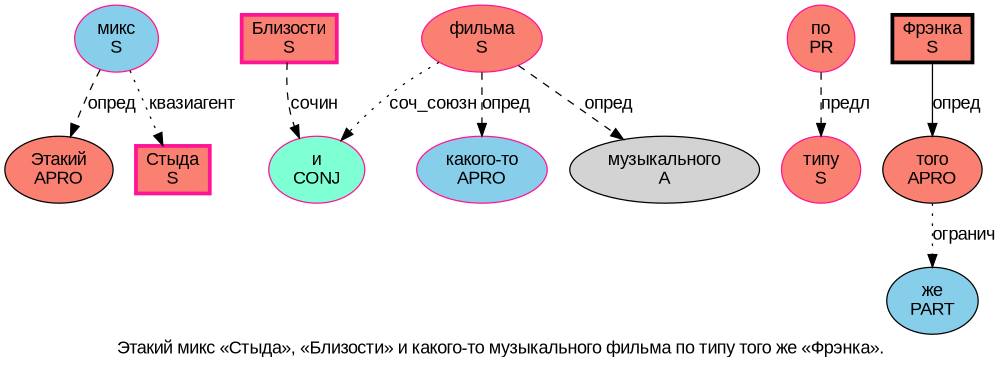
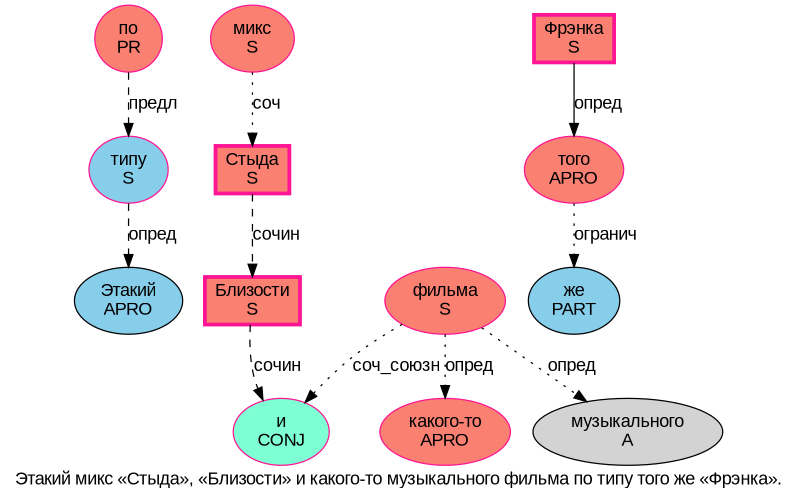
  digraph {
    fontname="Liberation Sans"
    label="Этакий микс «Стыда», «Близости» и какого-то музыкального фильма по типу того же «Фрэнка»."
    node [color=deeppink fillcolor=salmon fontname="Liberation Sans" penwidth=1 shape=ellipse style=filled]
    edge [fontname="Liberation Sans" style=dashed]
-   n1 [color=black label="Этакий\nAPRO"]
-   n2 [fillcolor=skyblue label="микс\nS"]
+   n1 [color=black fillcolor=skyblue label="Этакий\nAPRO"]
+   n2 [label="микс\nS"]
    n3 [label="Стыда\nS" penwidth=3 shape=box]
    n4 [label="Близости\nS" penwidth=3 shape=box]
    n5 [fillcolor=aquamarine label="и\nCONJ"]
    n6 [label="фильма\nS"]
-   n7 [fillcolor=skyblue label="какого-то\nAPRO"]
+   n7 [label="какого-то\nAPRO"]
    n8 [color=black fillcolor=lightgrey label="музыкального\nA"]
    n9 [label="по\nPR"]
-   n10 [label="типу\nS"]
-   n11 [color=black label="Фрэнка\nS" penwidth=3 shape=box]
-   n12 [color=black label="того\nAPRO"]
+   n10 [fillcolor=skyblue label="типу\nS"]
+   n11 [label="Фрэнка\nS" penwidth=3 shape=box]
+   n12 [label="того\nAPRO"]
    n13 [color=black fillcolor=skyblue label="же\nPART"]
-   n2 -> n1 [label="опред"]
-   n2 -> n3 [label="квазиагент" style=dotted]
+   n10 -> n1 [label="опред"]
+   n2 -> n3 [label="соч" style=dotted]
+   n3 -> n4 [label="сочин"]
    n4 -> n5 [label="сочин"]
    n6 -> n5 [label="соч_союзн" style=dotted]
-   n6 -> n7 [label="опред"]
-   n6 -> n8 [label="опред"]
+   n6 -> n7 [label="опред" style=dotted]
+   n6 -> n8 [label="опред" style=dotted]
    n9 -> n10 [label="предл"]
    n11 -> n12 [label="опред" style=solid]
    n12 -> n13 [label="огранич" style=dotted]
  }
